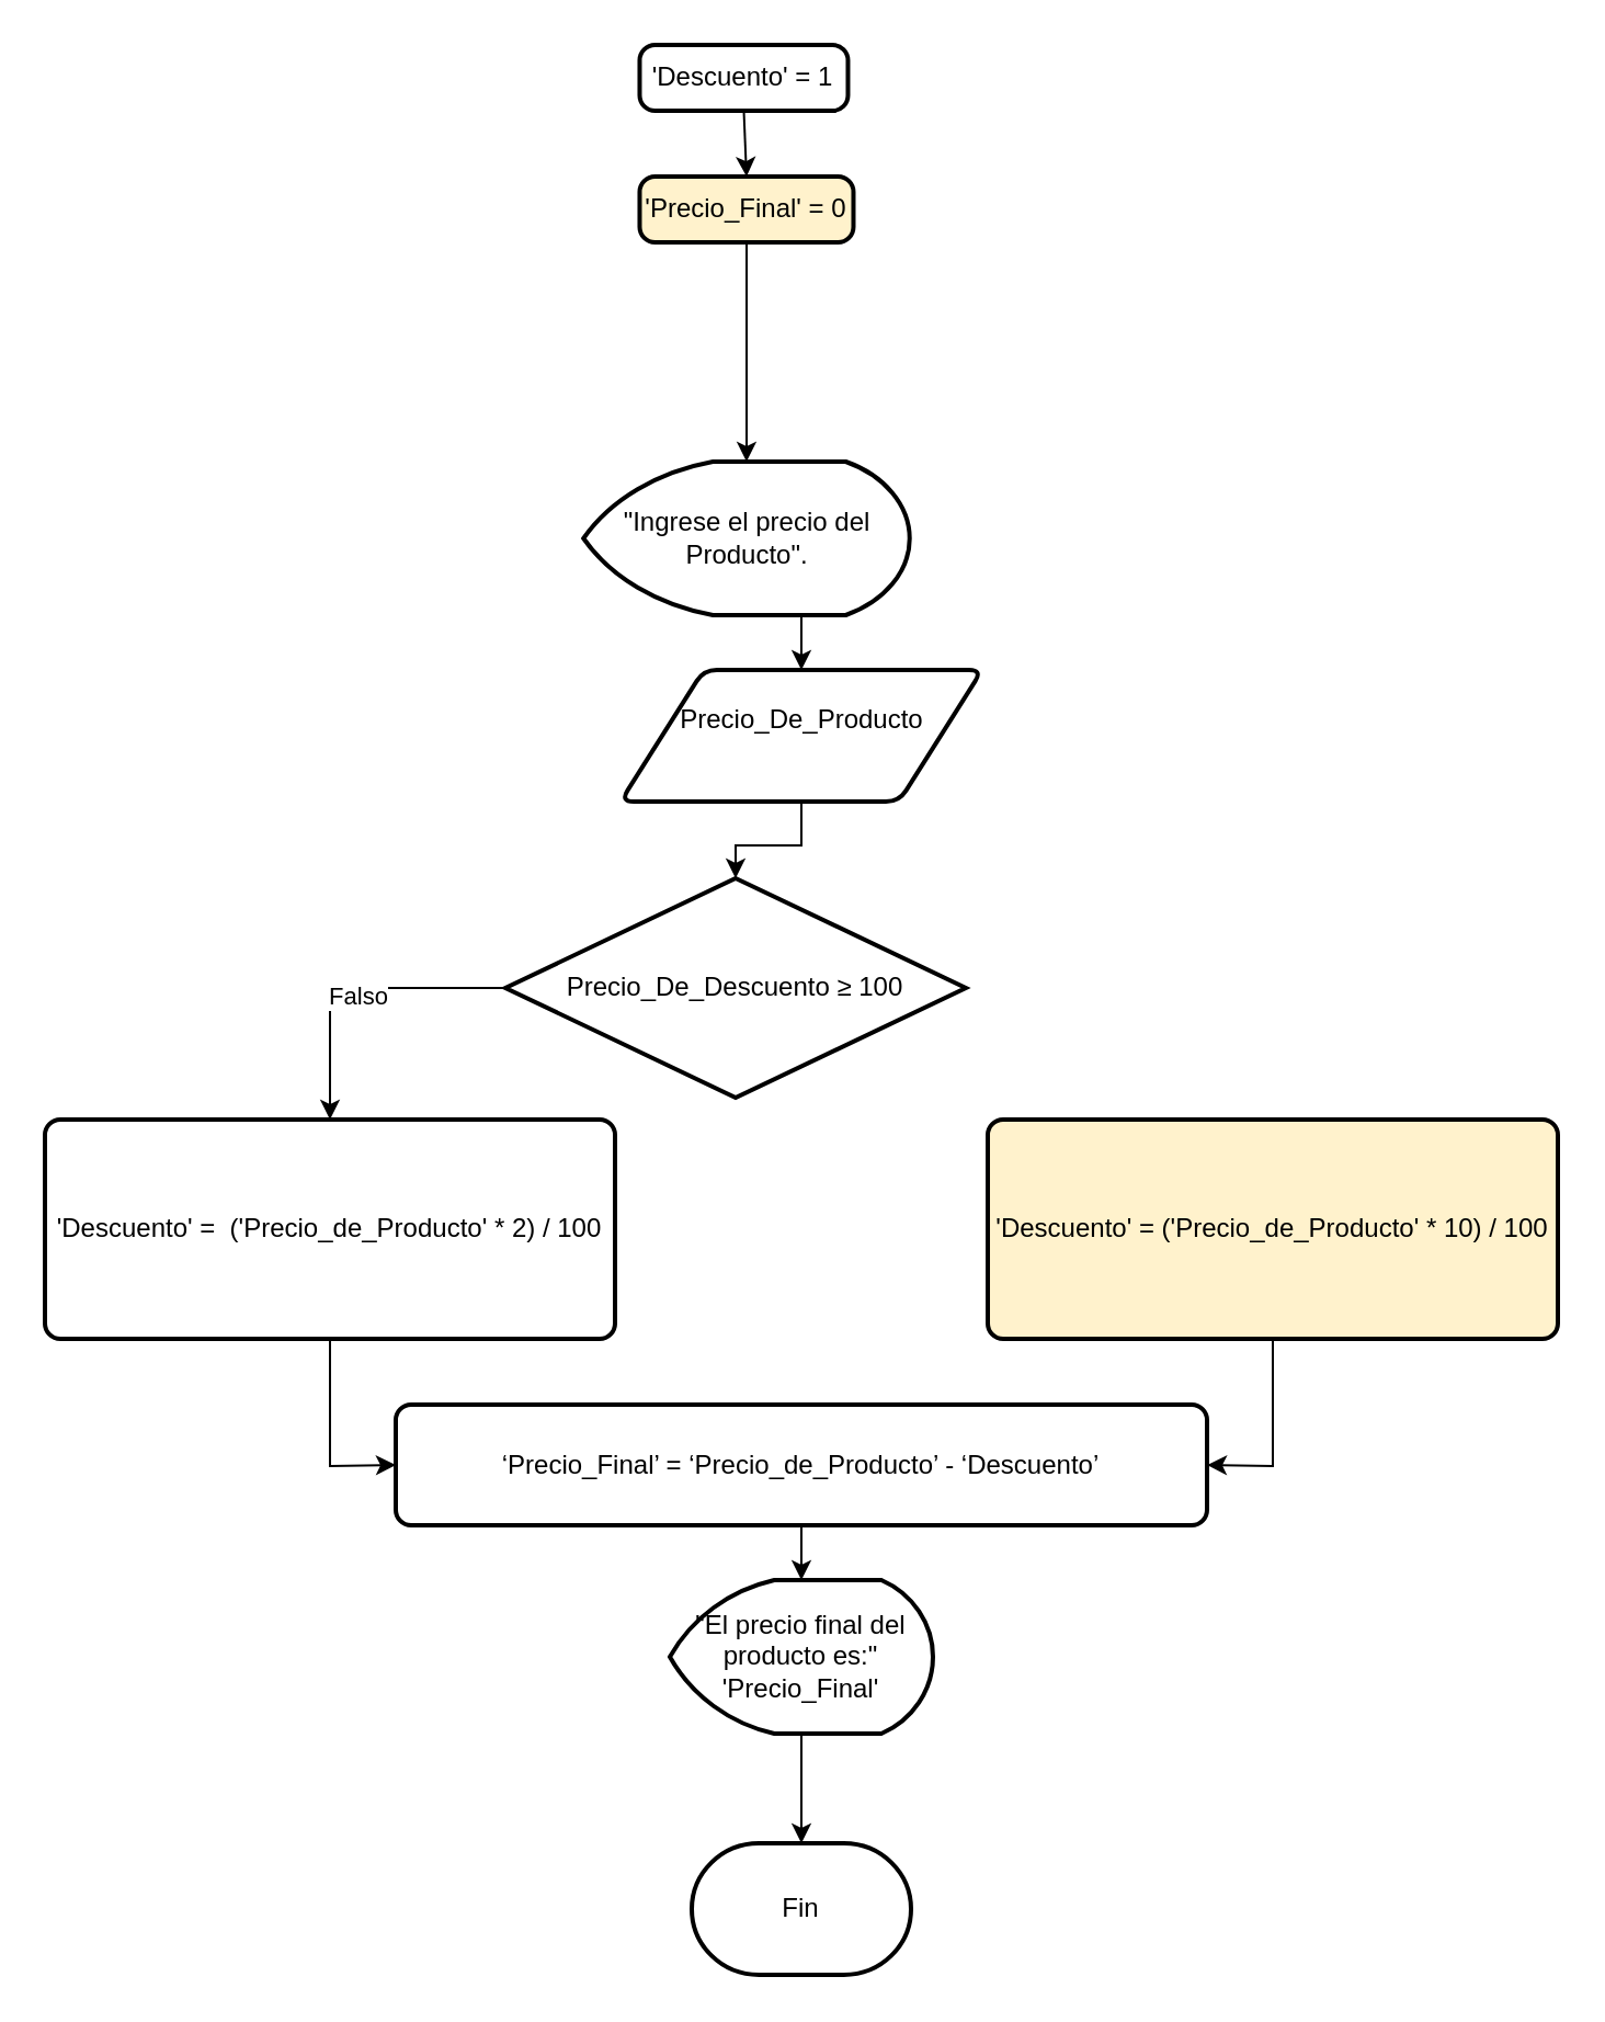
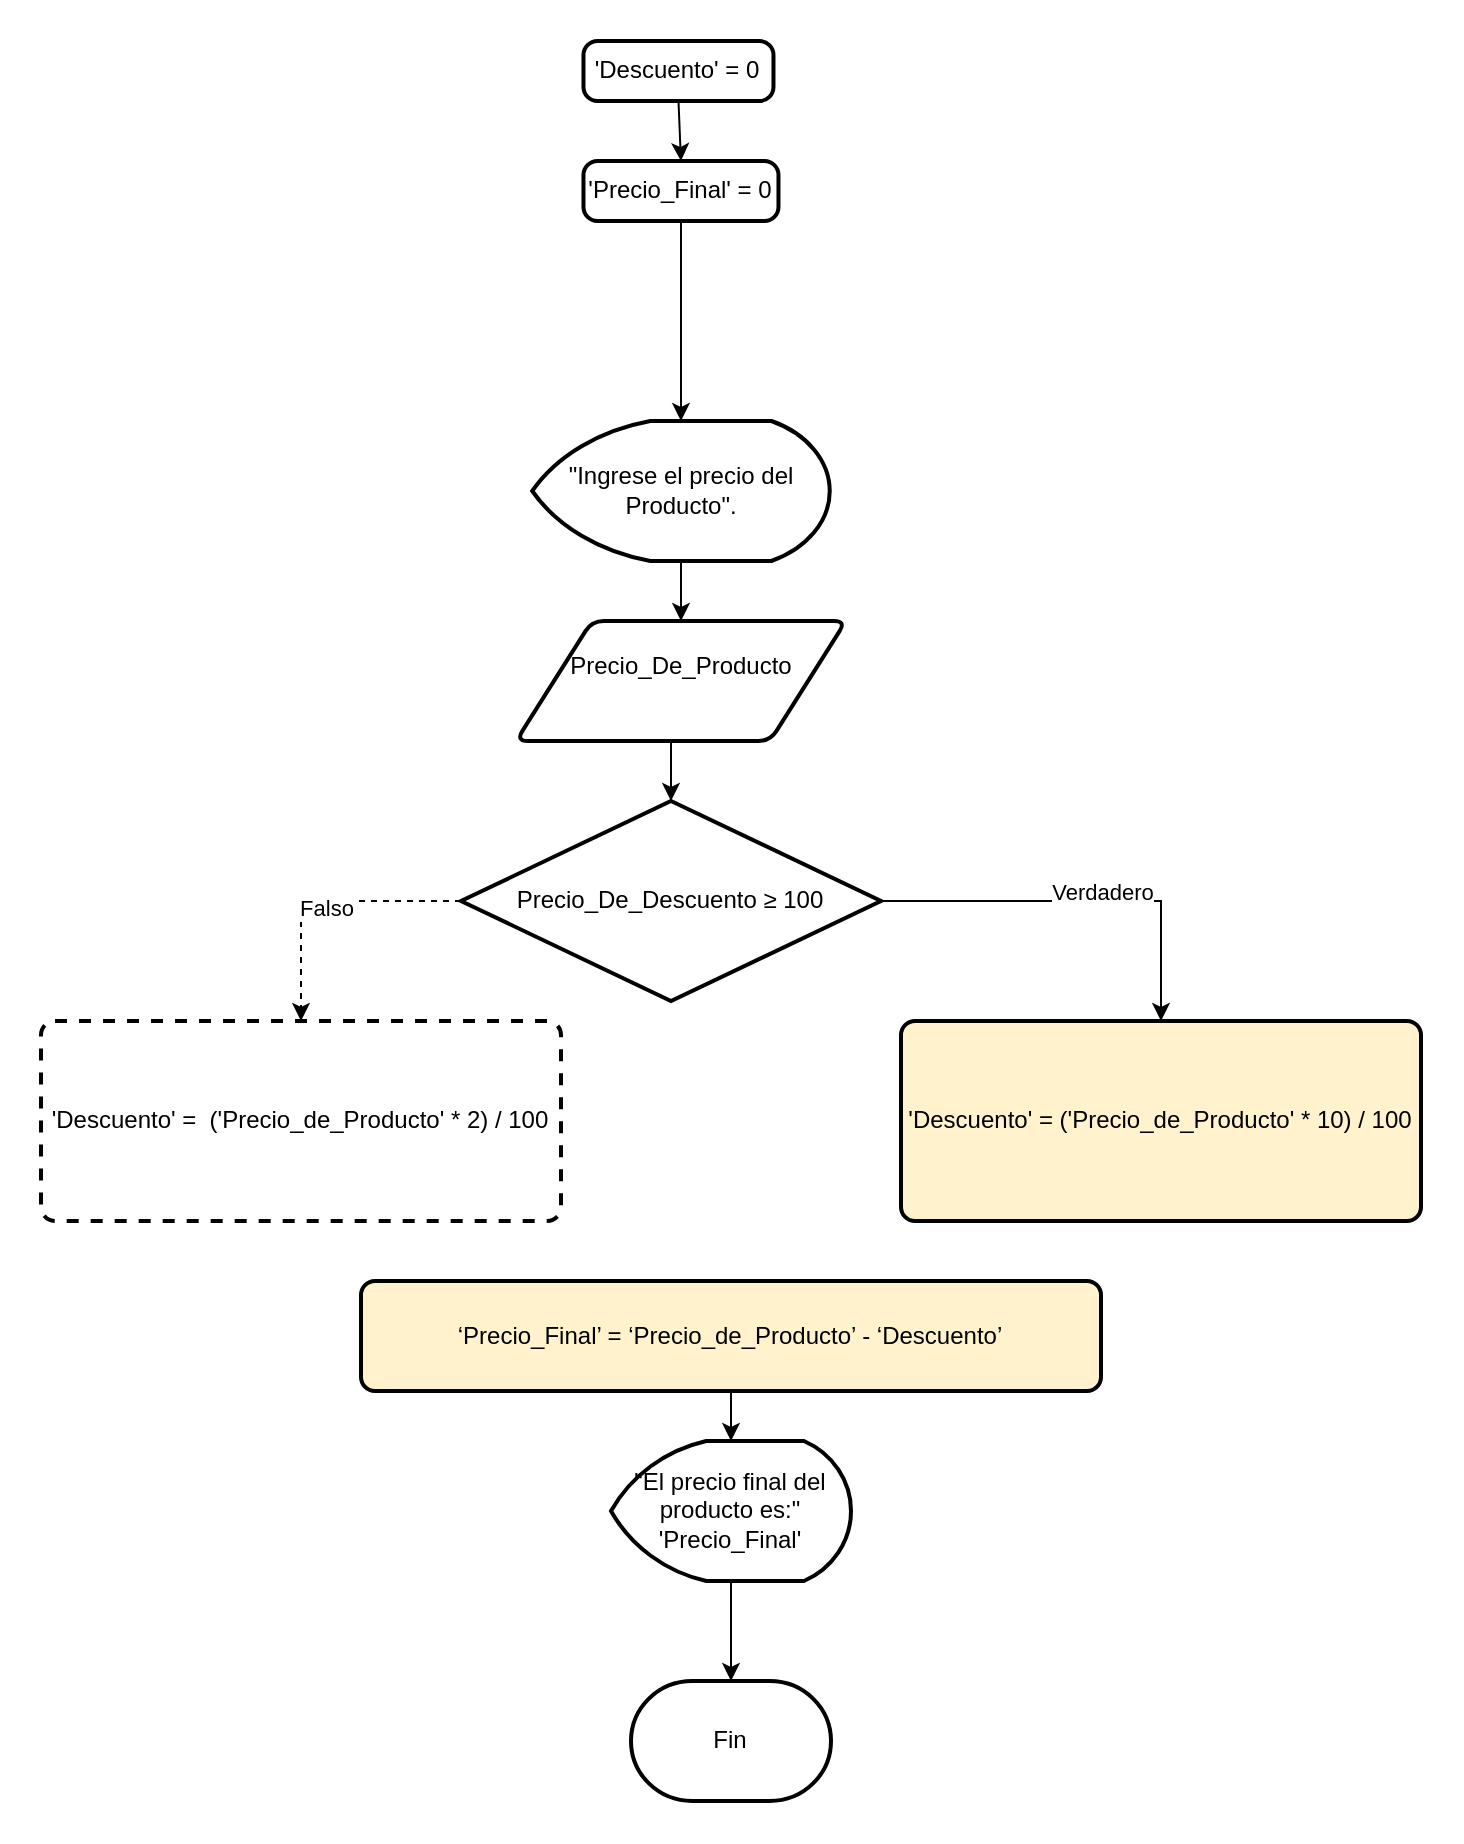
  <mxCell id="0" />
  <mxCell id="1" parent="0" />
  <mxCell id="2" style="edgeStyle=orthogonalEdgeStyle;rounded=0;orthogonalLoop=1;jettySize=auto;html=1;exitX=0.5;exitY=1;exitDx=0;exitDy=0;exitPerimeter=0;entryX=0.5;entryY=0;entryDx=0;entryDy=0;" parent="1" source="3" target="4" edge="1"><mxGeometry relative="1" as="geometry" /></mxCell>
  <mxCell id="3" value="&quot;Ingrese el precio del Producto&quot;." style="strokeWidth=2;html=1;shape=mxgraph.flowchart.display;whiteSpace=wrap;" parent="1" vertex="1"><mxGeometry x="265.62" y="210" width="148.75" height="70" as="geometry" /></mxCell>
- <mxCell id="4" value="Precio_De_Producto&lt;div&gt;&lt;br&gt;&lt;/div&gt;" style="shape=parallelogram;html=1;strokeWidth=2;perimeter=parallelogramPerimeter;whiteSpace=wrap;rounded=1;arcSize=12;size=0.23;" parent="1" vertex="1"><mxGeometry x="282.5" y="305" width="165" height="60" as="geometry" /></mxCell>
- <mxCell id="5" style="edgeStyle=orthogonalEdgeStyle;rounded=0;orthogonalLoop=1;jettySize=auto;html=1;exitX=0;exitY=0.5;exitDx=0;exitDy=0;exitPerimeter=0;entryX=0.5;entryY=0;entryDx=0;entryDy=0;" parent="1" source="9" target="12" edge="1"><mxGeometry relative="1" as="geometry"><mxPoint x="160" y="520" as="targetPoint" /></mxGeometry></mxCell>
+ <mxCell id="4" value="Precio_De_Producto&lt;div&gt;&lt;br&gt;&lt;/div&gt;" style="shape=parallelogram;html=1;strokeWidth=2;perimeter=parallelogramPerimeter;whiteSpace=wrap;rounded=1;arcSize=12;size=0.23;" parent="1" vertex="1"><mxGeometry x="257.5" y="310" width="165" height="60" as="geometry" /></mxCell>
+ <mxCell id="5" style="edgeStyle=orthogonalEdgeStyle;rounded=0;orthogonalLoop=1;jettySize=auto;html=1;exitX=0;exitY=0.5;exitDx=0;exitDy=0;exitPerimeter=0;entryX=0.5;entryY=0;entryDx=0;entryDy=0;dashed=1;" parent="1" source="9" target="12" edge="1"><mxGeometry relative="1" as="geometry"><mxPoint x="160" y="520" as="targetPoint" /></mxGeometry></mxCell>
  <mxCell id="6" value="Falso" style="edgeLabel;html=1;align=center;verticalAlign=middle;resizable=0;points=[];" parent="5" vertex="1" connectable="0"><mxGeometry x="-0.031" y="3" relative="1" as="geometry"><mxPoint as="offset" /></mxGeometry></mxCell>
+ <mxCell id="7" style="edgeStyle=orthogonalEdgeStyle;rounded=0;orthogonalLoop=1;jettySize=auto;html=1;exitX=1;exitY=0.5;exitDx=0;exitDy=0;exitPerimeter=0;" parent="1" source="9" target="14" edge="1"><mxGeometry relative="1" as="geometry" /></mxCell>
+ <mxCell id="8" value="Verdadero&lt;div&gt;&lt;br&gt;&lt;/div&gt;" style="edgeLabel;html=1;align=center;verticalAlign=middle;resizable=0;points=[];" parent="7" vertex="1" connectable="0"><mxGeometry x="0.1" y="-2" relative="1" as="geometry"><mxPoint as="offset" /></mxGeometry></mxCell>
  <mxCell id="9" value="Precio_De_Descuento&amp;nbsp;≥ 100" style="strokeWidth=2;html=1;shape=mxgraph.flowchart.decision;whiteSpace=wrap;" parent="1" vertex="1"><mxGeometry x="230" y="400" width="210" height="100" as="geometry" /></mxCell>
  <mxCell id="10" style="edgeStyle=orthogonalEdgeStyle;rounded=0;orthogonalLoop=1;jettySize=auto;html=1;exitX=0.5;exitY=1;exitDx=0;exitDy=0;entryX=0.5;entryY=0;entryDx=0;entryDy=0;entryPerimeter=0;" parent="1" source="4" target="9" edge="1"><mxGeometry relative="1" as="geometry" /></mxCell>
- <mxCell id="11" style="edgeStyle=none;rounded=0;orthogonalLoop=1;jettySize=auto;html=1;exitX=0.5;exitY=1;exitDx=0;exitDy=0;entryX=0;entryY=0.5;entryDx=0;entryDy=0;" parent="1" source="12" target="15" edge="1"><mxGeometry relative="1" as="geometry"><Array as="points"><mxPoint x="150" y="668" /></Array></mxGeometry></mxCell>
- <mxCell id="12" value="'Descuento' =&amp;nbsp; ('Precio_de_Producto' * 2) / 100" style="rounded=1;whiteSpace=wrap;html=1;absoluteArcSize=1;arcSize=14;strokeWidth=2;" parent="1" vertex="1"><mxGeometry x="20" y="510" width="260" height="100" as="geometry" /></mxCell>
- <mxCell id="13" style="rounded=0;orthogonalLoop=1;jettySize=auto;html=1;exitX=0.5;exitY=1;exitDx=0;exitDy=0;entryX=1;entryY=0.5;entryDx=0;entryDy=0;" parent="1" source="14" target="15" edge="1"><mxGeometry relative="1" as="geometry"><Array as="points"><mxPoint x="580" y="668" /></Array></mxGeometry></mxCell>
+ <mxCell id="12" value="'Descuento' =&amp;nbsp; ('Precio_de_Producto' * 2) / 100" style="rounded=1;whiteSpace=wrap;html=1;absoluteArcSize=1;arcSize=14;strokeWidth=2;dashed=1;" parent="1" vertex="1"><mxGeometry x="20" y="510" width="260" height="100" as="geometry" /></mxCell>
  <mxCell id="14" value="'Descuento' = ('Precio_de_Producto' * 10) / 100" style="rounded=1;whiteSpace=wrap;html=1;absoluteArcSize=1;arcSize=14;strokeWidth=2;fillColor=#fff2cc;" parent="1" vertex="1"><mxGeometry x="450" y="510" width="260" height="100" as="geometry" /></mxCell>
- <mxCell id="15" value="‘Precio_Final’ = ‘Precio_de_Producto’ - ‘Descuento’" style="rounded=1;whiteSpace=wrap;html=1;absoluteArcSize=1;arcSize=14;strokeWidth=2;" parent="1" vertex="1"><mxGeometry x="180" y="640" width="370" height="55" as="geometry" /></mxCell>
+ <mxCell id="15" value="‘Precio_Final’ = ‘Precio_de_Producto’ - ‘Descuento’" style="rounded=1;whiteSpace=wrap;html=1;absoluteArcSize=1;arcSize=14;strokeWidth=2;fillColor=#fff2cc;" parent="1" vertex="1"><mxGeometry x="180" y="640" width="370" height="55" as="geometry" /></mxCell>
  <mxCell id="16" value="&quot;El precio final del producto es:&quot;&lt;div&gt;'Precio_Final'&lt;br&gt;&lt;/div&gt;" style="strokeWidth=2;html=1;shape=mxgraph.flowchart.display;whiteSpace=wrap;" parent="1" vertex="1"><mxGeometry x="305" y="720" width="120" height="70" as="geometry" /></mxCell>
  <mxCell id="17" style="edgeStyle=none;rounded=0;orthogonalLoop=1;jettySize=auto;html=1;exitX=0.5;exitY=1;exitDx=0;exitDy=0;entryX=0.5;entryY=0;entryDx=0;entryDy=0;entryPerimeter=0;" parent="1" source="15" target="16" edge="1"><mxGeometry relative="1" as="geometry" /></mxCell>
  <mxCell id="18" value="Fin" style="strokeWidth=2;html=1;shape=mxgraph.flowchart.terminator;whiteSpace=wrap;" parent="1" vertex="1"><mxGeometry x="315" y="840" width="100" height="60" as="geometry" /></mxCell>
  <mxCell id="19" style="edgeStyle=none;rounded=0;orthogonalLoop=1;jettySize=auto;html=1;exitX=0.5;exitY=1;exitDx=0;exitDy=0;exitPerimeter=0;entryX=0.5;entryY=0;entryDx=0;entryDy=0;entryPerimeter=0;" parent="1" source="16" target="18" edge="1"><mxGeometry relative="1" as="geometry" /></mxCell>
  <mxCell id="20" style="edgeStyle=none;rounded=0;orthogonalLoop=1;jettySize=auto;html=1;exitX=0.5;exitY=1;exitDx=0;exitDy=0;entryX=0.5;entryY=0;entryDx=0;entryDy=0;" parent="1" source="21" target="22" edge="1"><mxGeometry relative="1" as="geometry" /></mxCell>
- <mxCell id="21" value="'Descuento' = 1" style="rounded=1;whiteSpace=wrap;html=1;absoluteArcSize=1;arcSize=14;strokeWidth=2;" parent="1" vertex="1"><mxGeometry x="291.24" y="20" width="95" height="30" as="geometry" /></mxCell>
- <mxCell id="22" value="'Precio_Final' = 0" style="rounded=1;whiteSpace=wrap;html=1;absoluteArcSize=1;arcSize=14;strokeWidth=2;fillColor=#fff2cc;" parent="1" vertex="1"><mxGeometry x="291.24" y="80" width="97.5" height="30" as="geometry" /></mxCell>
+ <mxCell id="21" value="'Descuento' = 0" style="rounded=1;whiteSpace=wrap;html=1;absoluteArcSize=1;arcSize=14;strokeWidth=2;" parent="1" vertex="1"><mxGeometry x="291.24" y="20" width="95" height="30" as="geometry" /></mxCell>
+ <mxCell id="22" value="'Precio_Final' = 0" style="rounded=1;whiteSpace=wrap;html=1;absoluteArcSize=1;arcSize=14;strokeWidth=2;" parent="1" vertex="1"><mxGeometry x="291.24" y="80" width="97.5" height="30" as="geometry" /></mxCell>
  <mxCell id="23" style="edgeStyle=none;rounded=0;orthogonalLoop=1;jettySize=auto;html=1;exitX=0.5;exitY=1;exitDx=0;exitDy=0;" parent="1" source="21" target="21" edge="1"><mxGeometry relative="1" as="geometry" /></mxCell>
  <mxCell id="24" style="edgeStyle=orthogonalEdgeStyle;rounded=0;orthogonalLoop=1;jettySize=auto;html=1;exitX=0.5;exitY=1;exitDx=0;exitDy=0;entryX=0.5;entryY=0;entryDx=0;entryDy=0;entryPerimeter=0;" edge="1" parent="1" source="22" target="3"><mxGeometry relative="1" as="geometry" /></mxCell>
